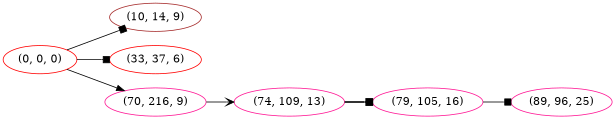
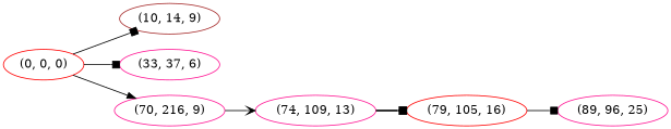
  digraph {
    rankdir=LR
    node [color=deeppink]
    edge [arrowhead=box style=solid]
    "(0, 0, 0)" [color=red]
    "(10, 14, 9)" [color=brown]
-   "(33, 37, 6)" [color=red]
+   "(33, 37, 6)"
    n4 [label="(70, 216, 9)"]
    "(74, 109, 13)"
-   "(79, 105, 16)"
+   "(79, 105, 16)" [color=red]
    "(89, 96, 25)"
    "(0, 0, 0)" -> "(10, 14, 9)"
    "(0, 0, 0)" -> "(33, 37, 6)"
    "(0, 0, 0)" -> n4 [arrowhead=normal]
    n4 -> "(74, 109, 13)" [arrowhead=vee]
    "(74, 109, 13)" -> "(79, 105, 16)" [style=bold]
    "(79, 105, 16)" -> "(89, 96, 25)"
  }
